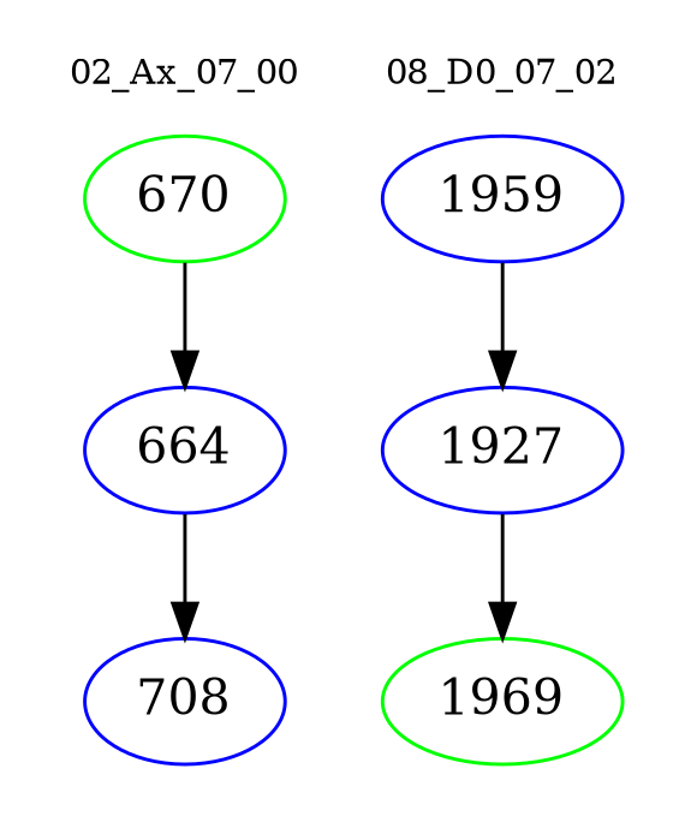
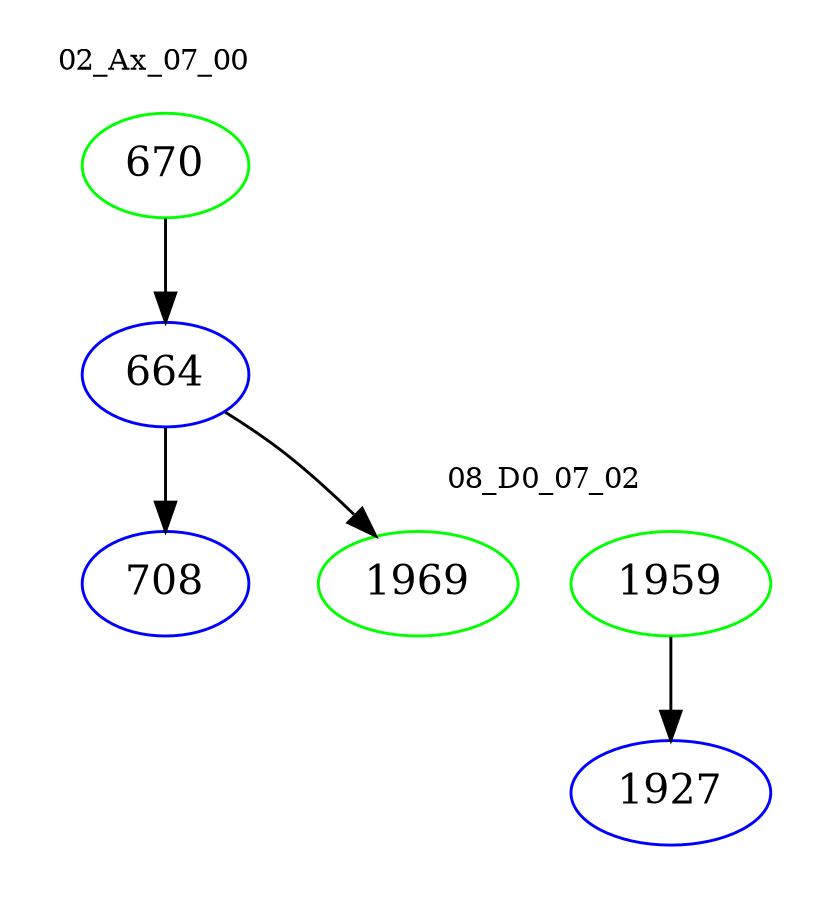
  digraph {
    node [color=green]
    edge [color=black]
    n1 [label=670]
    n2 [color=blue label=664]
    n3 [color=blue label=708]
-   n4 [color=blue label=1959]
+   n4 [label=1959]
    n5 [color=blue label=1927]
    n6 [label=1969]
    subgraph cluster_1 {
      color=white
      fontsize=10
      label="02_Ax_07_00"
      n1
      n2
      n3
    }
    subgraph cluster_2 {
      color=white
      fontsize=10
      label="08_D0_07_02"
      n4
      n5
      n6
    }
    n1 -> n2
    n2 -> n3
    n4 -> n5
-   n5 -> n6
+   n2 -> n6
  }
